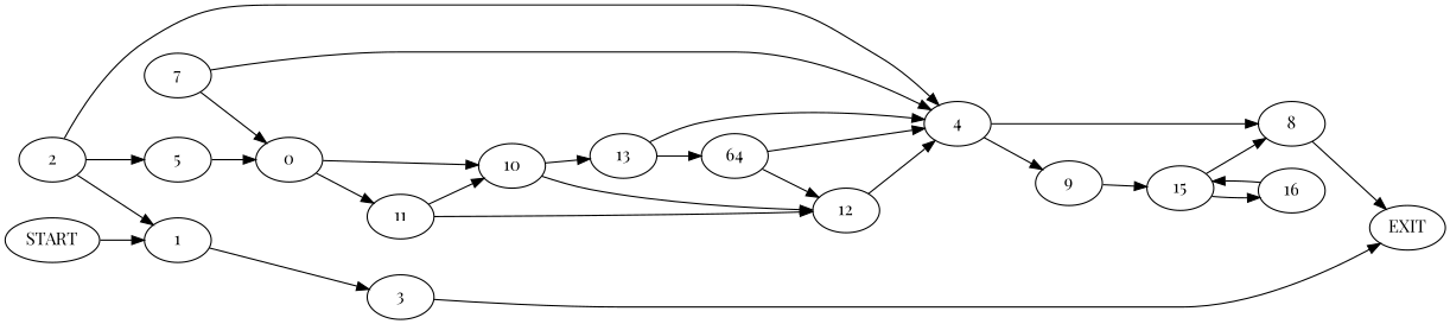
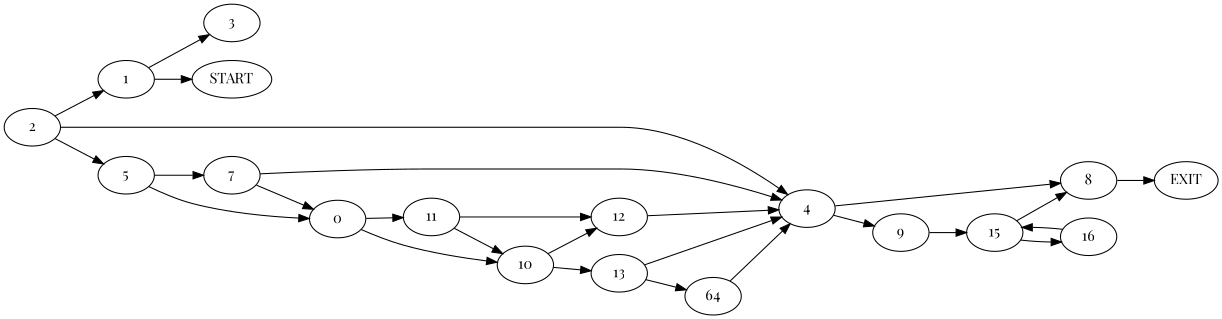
  digraph {
    fontname="Playfair Display"
    rankdir=LR
    node [fontname="Playfair Display"]
    edge [fontname="Playfair Display"]
    n1 [label=START]
    1
    3
    n4 [label=EXIT]
    2
    4
    5
    8
    9
    n10 [label=0]
    7
    15
    10
    11
    12
    13
    16
    n18 [label=64]
-   n1 -> 1
+   1 -> n1
    1 -> 3
-   3 -> n4
    2 -> 1
    2 -> 4
    2 -> 5
    4 -> 8
    4 -> 9
    5 -> n10
+   5 -> 7
    8 -> n4
    9 -> 15
    n10 -> 10
    n10 -> 11
    7 -> 4
    7 -> n10
    15 -> 8
    15 -> 16
    10 -> 12
    10 -> 13
    11 -> 10
    11 -> 12
    12 -> 4
    13 -> 4
    13 -> n18
    16 -> 15
    n18 -> 4
-   n18 -> 12
  }
